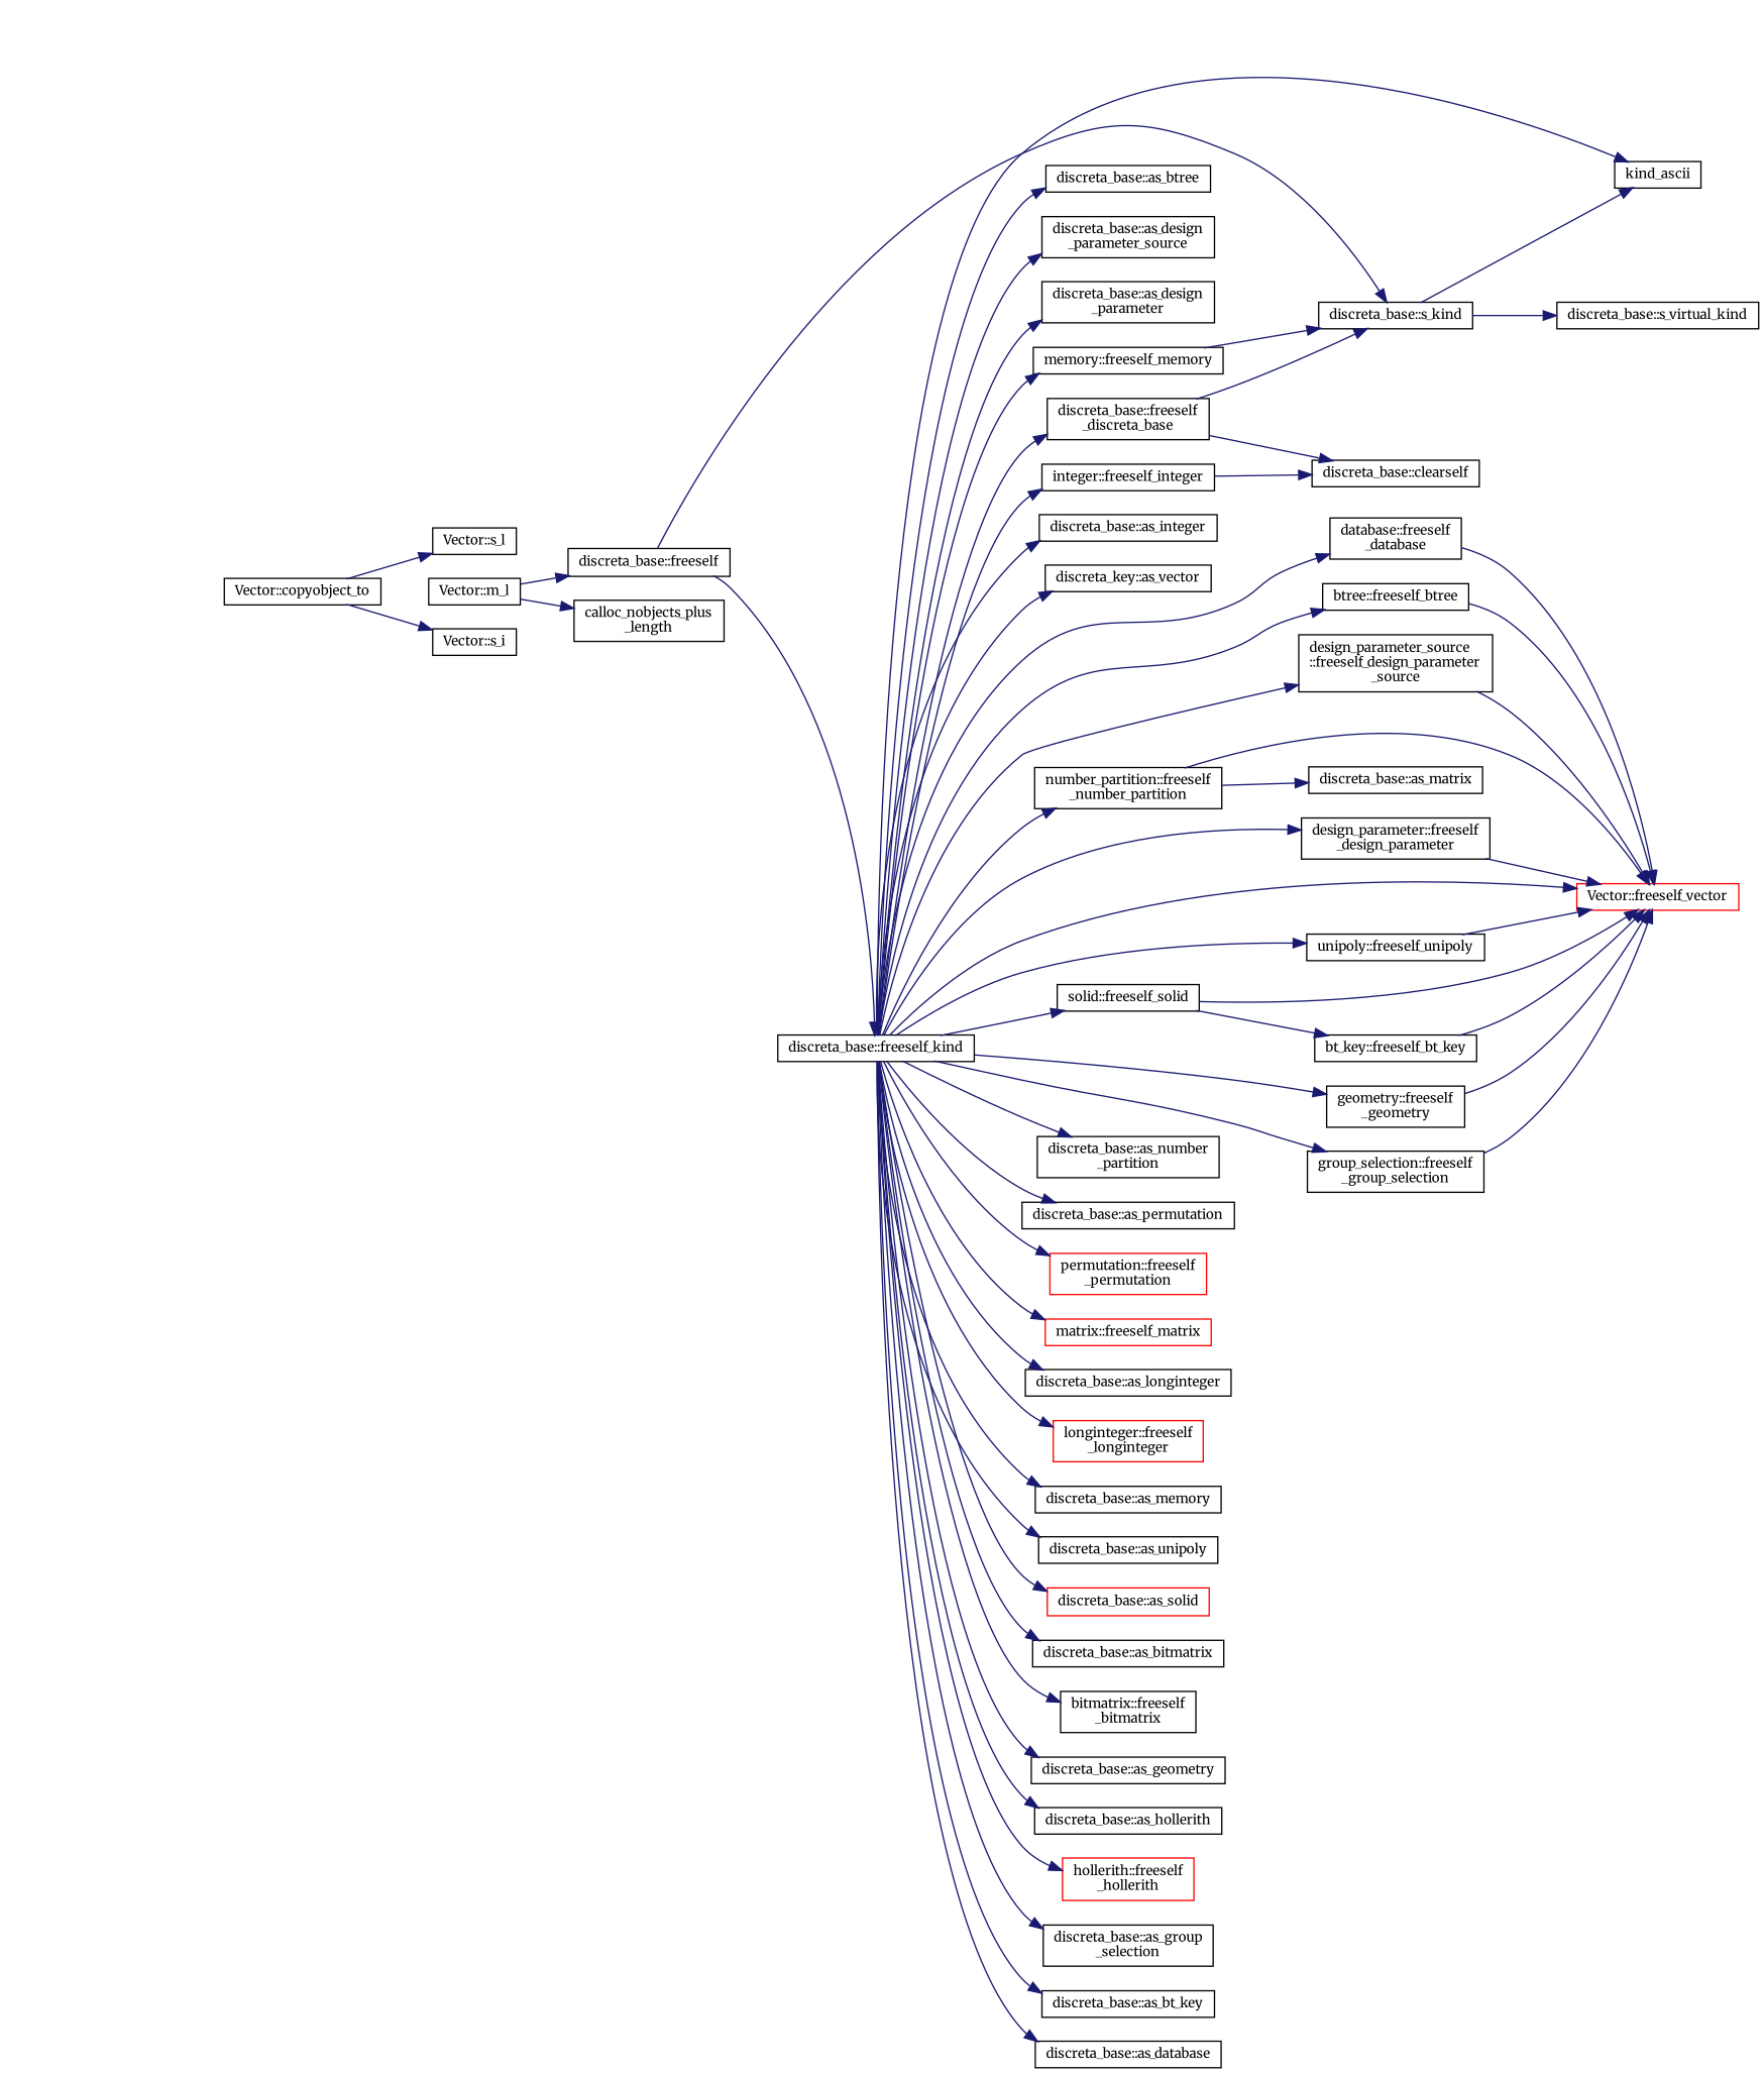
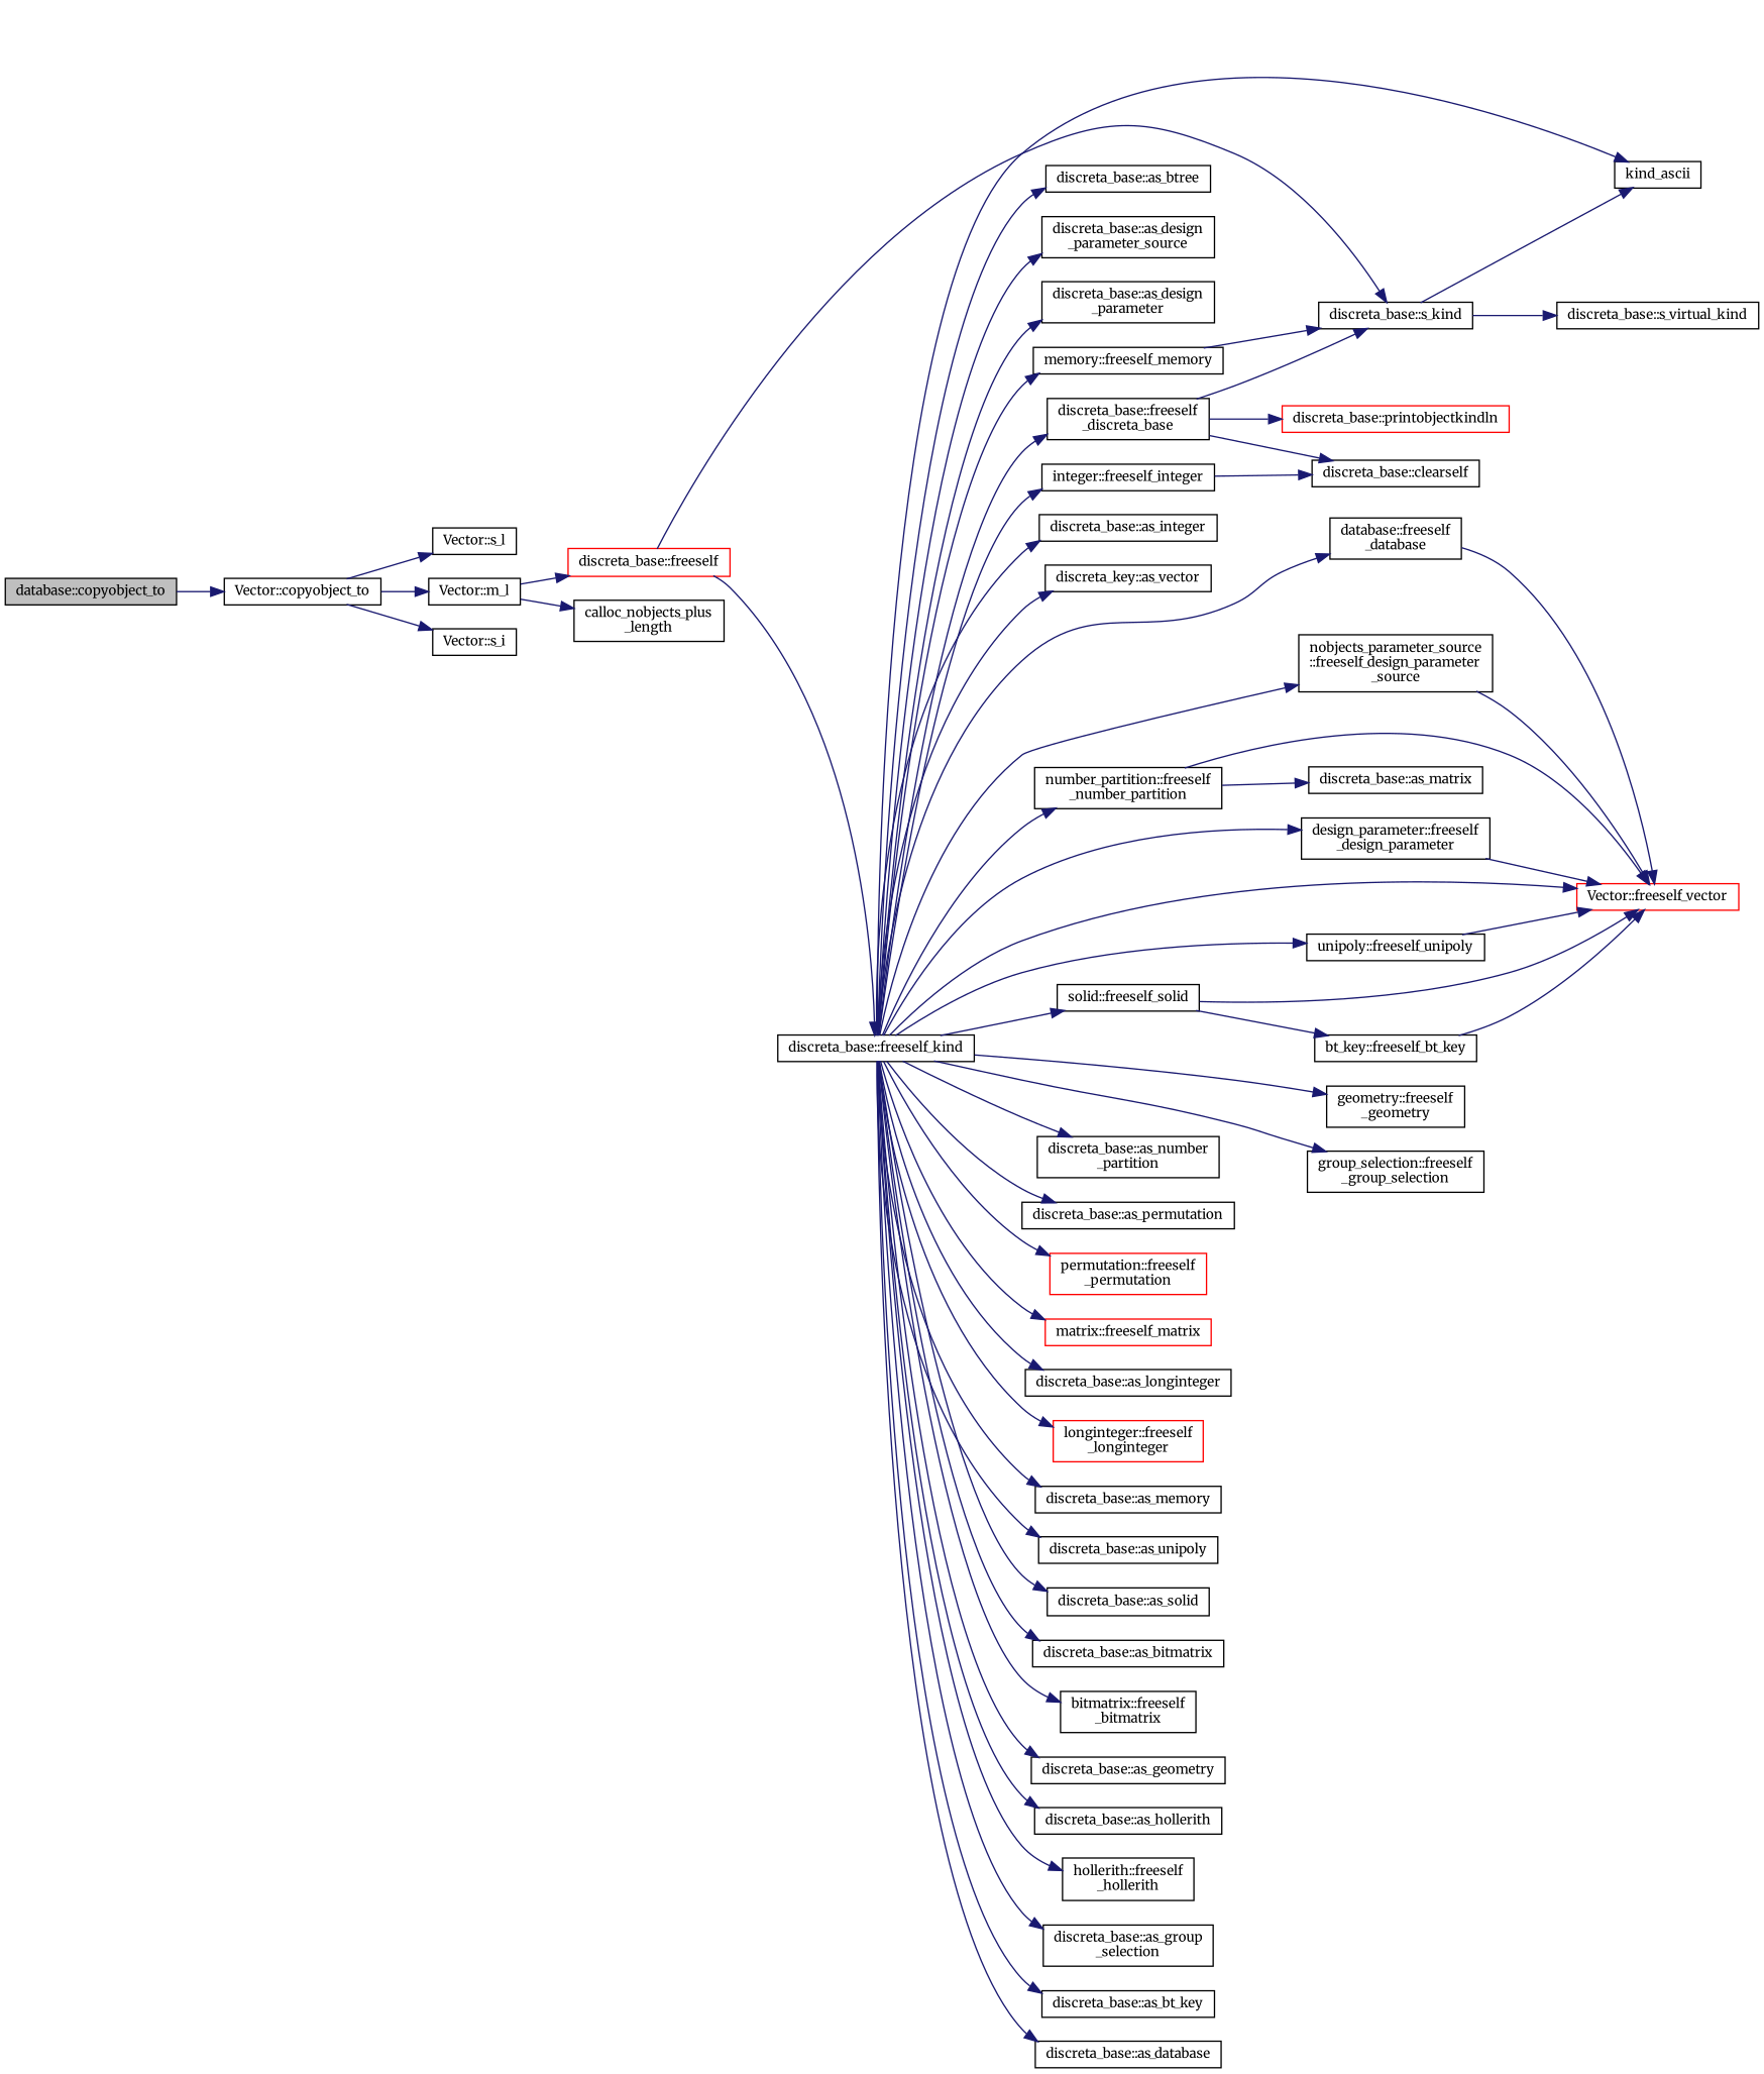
  digraph {
    fontname=Merriweather
    rankdir=LR
    node [color=black fillcolor=white fontname=Merriweather fontsize=10 shape=record style=filled]
    edge [color=midnightblue fontname=Merriweather fontsize=10 labelfontname=Helvetica labelfontsize=10 style=solid]
+   n1 [fillcolor=grey75 fontcolor=black height=0.2 label="database::copyobject_to" width=0.4]
    n2 [height=0.2 label="Vector::copyobject_to" width=0.4]
    n3 [height=0.2 label="Vector::s_l" width=0.4]
    n4 [height=0.2 label="Vector::m_l" width=0.4]
    n5 [height=0.2 label="Vector::s_i" width=0.4]
-   n6 [height=0.2 label="discreta_base::freeself" width=0.4]
+   n6 [color=red height=0.2 label="discreta_base::freeself" width=0.4]
    n7 [height=0.2 label="calloc_nobjects_plus\l_length" width=0.4]
    n8 [height=0.2 label="discreta_base::freeself_kind" width=0.4]
    n9 [height=0.2 label="discreta_base::s_kind" width=0.4]
    n10 [height=0.2 label="discreta_base::freeself\l_discreta_base" width=0.4]
    n11 [height=0.2 label=kind_ascii width=0.4]
    n12 [height=0.2 label="discreta_base::as_integer" width=0.4]
    n13 [height=0.2 label="integer::freeself_integer" width=0.4]
    n14 [height=0.2 label="discreta_key::as_vector" width=0.4]
    n15 [color=red height=0.2 label="Vector::freeself_vector" width=0.4]
    n16 [height=0.2 label="discreta_base::as_number\l_partition" width=0.4]
    n17 [height=0.2 label="number_partition::freeself\l_number_partition" width=0.4]
    n18 [height=0.2 label="discreta_base::as_permutation" width=0.4]
    n19 [color=red height=0.2 label="permutation::freeself\l_permutation" width=0.4]
    n20 [color=red height=0.2 label="matrix::freeself_matrix" width=0.4]
    n21 [height=0.2 label="discreta_base::as_longinteger" width=0.4]
    n22 [color=red height=0.2 label="longinteger::freeself\l_longinteger" width=0.4]
    n23 [height=0.2 label="discreta_base::as_memory" width=0.4]
    n24 [height=0.2 label="memory::freeself_memory" width=0.4]
    n25 [height=0.2 label="discreta_base::as_unipoly" width=0.4]
    n26 [height=0.2 label="unipoly::freeself_unipoly" width=0.4]
-   n27 [color=red height=0.2 label="discreta_base::as_solid" width=0.4]
+   n27 [height=0.2 label="discreta_base::as_solid" width=0.4]
    n28 [height=0.2 label="solid::freeself_solid" width=0.4]
    n29 [height=0.2 label="discreta_base::as_bitmatrix" width=0.4]
    n30 [height=0.2 label="bitmatrix::freeself\l_bitmatrix" width=0.4]
    n31 [height=0.2 label="discreta_base::as_geometry" width=0.4]
    n32 [height=0.2 label="geometry::freeself\l_geometry" width=0.4]
    n33 [height=0.2 label="discreta_base::as_hollerith" width=0.4]
-   n34 [color=red height=0.2 label="hollerith::freeself\l_hollerith" width=0.4]
+   n34 [height=0.2 label="hollerith::freeself\l_hollerith" width=0.4]
    n35 [height=0.2 label="discreta_base::as_group\l_selection" width=0.4]
    n36 [height=0.2 label="group_selection::freeself\l_group_selection" width=0.4]
    n37 [height=0.2 label="discreta_base::as_bt_key" width=0.4]
    n38 [height=0.2 label="discreta_base::as_database" width=0.4]
    n39 [height=0.2 label="database::freeself\l_database" width=0.4]
    n40 [height=0.2 label="discreta_base::as_btree" width=0.4]
-   n41 [height=0.2 label="btree::freeself_btree" width=0.4]
    n42 [height=0.2 label="discreta_base::as_design\l_parameter_source" width=0.4]
-   n43 [height=0.2 label="design_parameter_source\l::freeself_design_parameter\l_source" width=0.4]
+   n43 [height=0.2 label="nobjects_parameter_source\l::freeself_design_parameter\l_source" width=0.4]
    n44 [height=0.2 label="discreta_base::as_design\l_parameter" width=0.4]
    n45 [height=0.2 label="design_parameter::freeself\l_design_parameter" width=0.4]
    n46 [height=0.2 label="discreta_base::s_virtual_kind" width=0.4]
+   n47 [color=red height=0.2 label="discreta_base::printobjectkindln" width=0.4]
    n48 [height=0.2 label="discreta_base::clearself" width=0.4]
    n49 [height=0.2 label="discreta_base::as_matrix" width=0.4]
    n50 [height=0.2 label="bt_key::freeself_bt_key" width=0.4]
+   n1 -> n2
    n2 -> n3
+   n2 -> n4
    n2 -> n5
    n4 -> n6
    n4 -> n7
    n6 -> n8
    n6 -> n9
    n8 -> n10
    n8 -> n11
    n8 -> n12
    n8 -> n13
    n8 -> n14
    n8 -> n15
    n8 -> n16
    n8 -> n17
    n8 -> n18
    n8 -> n19
    n8 -> n20
    n8 -> n21
    n8 -> n22
    n8 -> n23
    n8 -> n24
    n8 -> n25
    n8 -> n26
    n8 -> n27
    n8 -> n28
    n8 -> n29
    n8 -> n30
    n8 -> n31
    n8 -> n32
    n8 -> n33
    n8 -> n34
    n8 -> n35
    n8 -> n36
    n8 -> n37
    n8 -> n38
    n8 -> n39
    n8 -> n40
-   n8 -> n41
    n8 -> n42
    n8 -> n43
    n8 -> n44
    n8 -> n45
    n9 -> n11
    n9 -> n46
    n10 -> n9
+   n10 -> n47
    n10 -> n48
    n13 -> n48
    n17 -> n15
    n17 -> n49
    n24 -> n9
    n26 -> n15
    n28 -> n15
    n28 -> n50
-   n32 -> n15
-   n36 -> n15
    n39 -> n15
-   n41 -> n15
    n43 -> n15
    n45 -> n15
    n50 -> n15
  }
